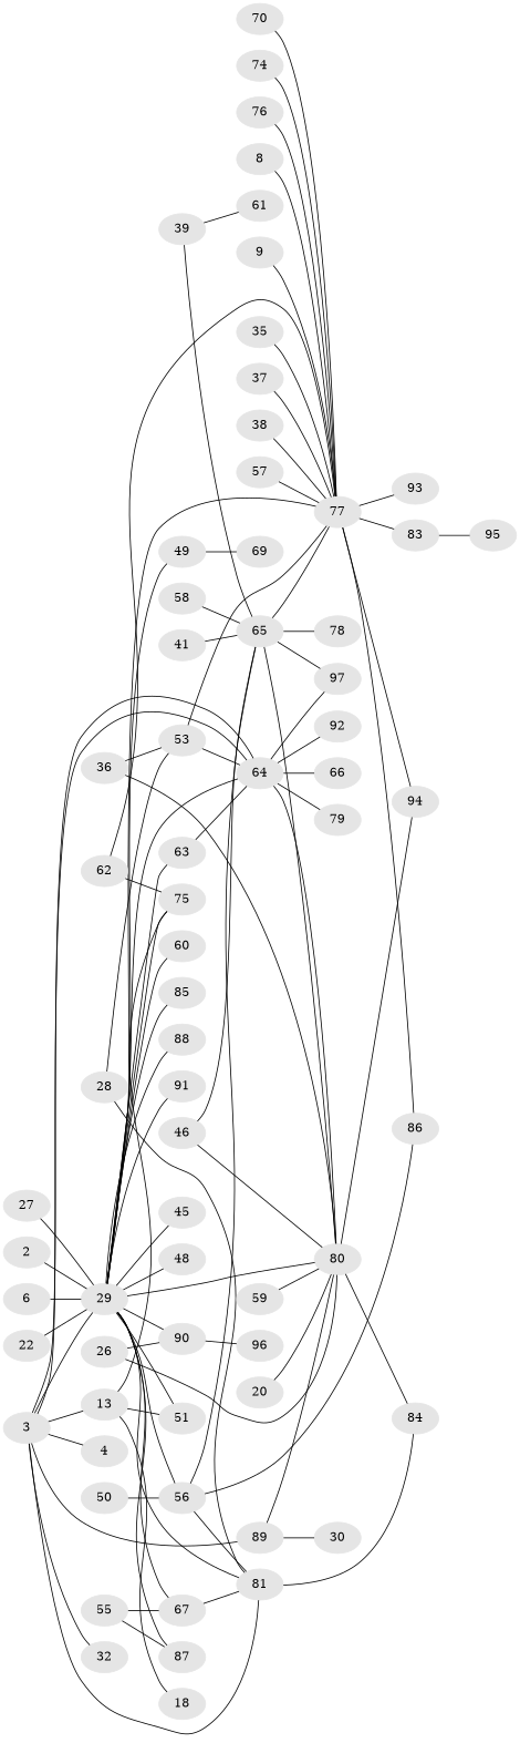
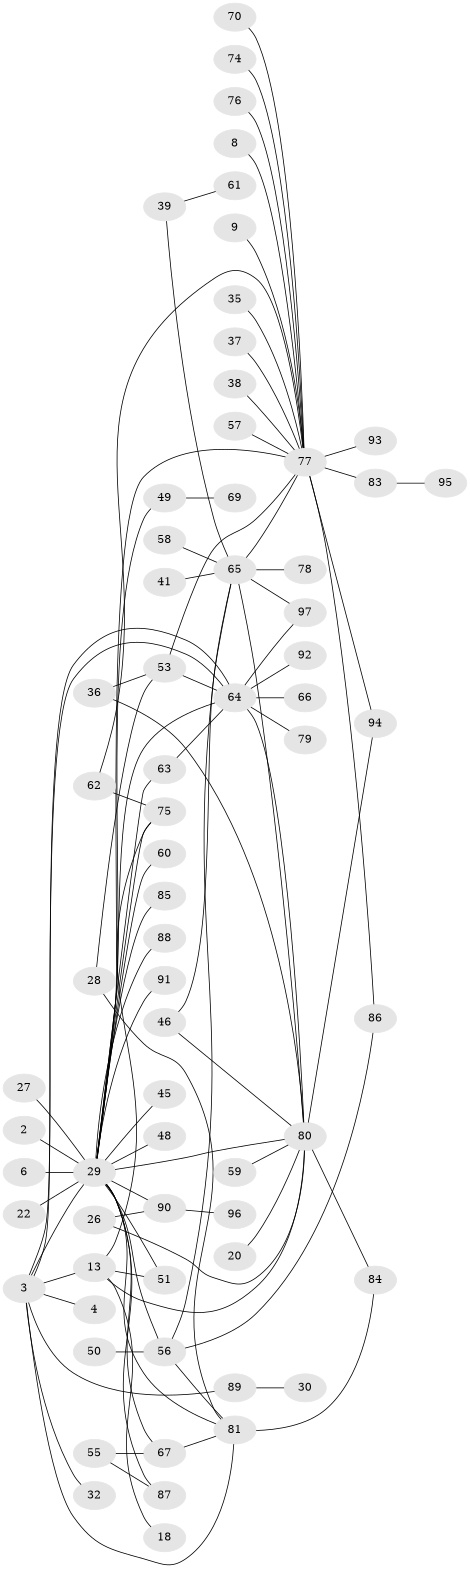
  graph {
    rankdir=LR
    node [color=gray90 style=filled]
    29 [super="+5"]
    64 [super="+17"]
    81 [super="+12"]
    77 [super="+25+47"]
    51
    75 [super="+73"]
    80 [super="+68+72"]
    90 [super="+71"]
    45
    48
    49 [super="+11"]
    56 [super="+43"]
    60
    63 [super="+52"]
    67 [super="+21"]
    85
    87 [super="+14"]
    88
    91
    2
    3
    4
    13
    32
    89 [super="+31"]
    18
    66
    79
    92
    97 [super="+33+82+34"]
    84
    30
    6
    86
    83
    93
    94
    8
    9
    20
    22
    26
    96
    27
    53 [super="+15"]
    28
    69
    65 [super="+54+40"]
    35
    36 [super="+16"]
    37
    38
    39
    61
    78
    41
    46
    50
    55
    57
    58
    59
    62
    70
    74
    76
    95
    29 -- 64 [weight=2]
    29 -- 81 [weight=3]
    29 -- 77 [weight=6]
    29 -- 51
    29 -- 75 [weight=2]
    29 -- 80 [weight=5]
    29 -- 90 [weight=3]
    29 -- 45
    29 -- 48
    29 -- 49
    29 -- 56 [weight=4]
    29 -- 60
    29 -- 63
    29 -- 67
    29 -- 85
    29 -- 87
    29 -- 88
    29 -- 91
    64 -- 80 [weight=2]
    64 -- 66
    64 -- 79
    64 -- 92
    64 -- 97
    81 -- 84
    77 -- 86
    77 -- 83
    77 -- 93
    77 -- 94
    80 -- 84
    80 -- 94
    90 -- 96
    49 -- 69
    56 -- 81
    56 -- 86
    56 -- 65
    63 -- 64 [weight=2]
    67 -- 81 [weight=2]
    2 -- 29
    3 -- 29
    3 -- 64 [weight=2]
    3 -- 64
    3 -- 81 [weight=2]
    3 -- 4
    3 -- 13
    3 -- 32
    3 -- 89
    13 -- 51
    13 -- 75
-   89 -- 80 [weight=2]
+   13 -- 80 [weight=2]
    13 -- 18
    89 -- 30
    6 -- 29 [weight=2]
    83 -- 95
    8 -- 77
    9 -- 77
    20 -- 80
    22 -- 29 [weight=2]
    26 -- 80
    26 -- 90
    27 -- 29
    53 -- 64
    53 -- 77
    28 -- 81
    28 -- 53
    65 -- 77 [weight=6]
    65 -- 80
    65 -- 97
    65 -- 78
    35 -- 77
    36 -- 80
    36 -- 53
    37 -- 77
    38 -- 77
    39 -- 65
    39 -- 61
    41 -- 65
    46 -- 80
    46 -- 65
    50 -- 56
    55 -- 67
    55 -- 87
    57 -- 77
    58 -- 65
    59 -- 80
    62 -- 77
    62 -- 75
    70 -- 77
    74 -- 77
    76 -- 77
  }
